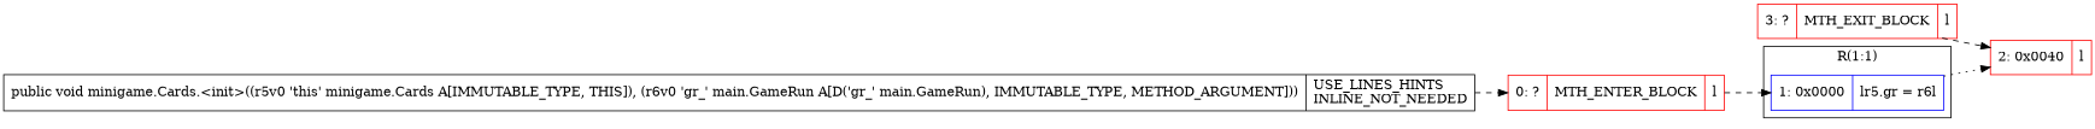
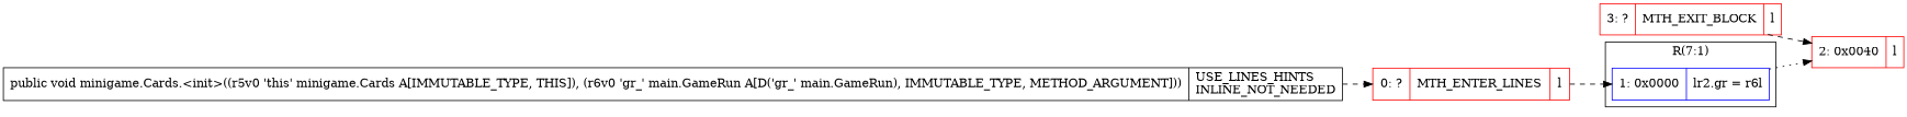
  digraph {
    rankdir=LR
    node [color=red shape=record]
    edge [style=dashed]
-   n1 [color=blue label="{1\:\ 0x0000|lr5.gr = r6l}"]
+   n1 [color=blue label="{1\:\ 0x0000|lr2.gr = r6l}"]
    n2 [label="{2\:\ 0x0040|l}"]
-   n3 [label="{0\:\ ?|MTH_ENTER_BLOCK\l|l}"]
+   n3 [label="{0\:\ ?|MTH_ENTER_LINES\l|l}"]
    n4 [label="{3\:\ ?|MTH_EXIT_BLOCK\l|l}"]
    n5 [label="{public void minigame.Cards.\<init\>((r5v0 'this' minigame.Cards A[IMMUTABLE_TYPE, THIS]), (r6v0 'gr_' main.GameRun A[D('gr_' main.GameRun), IMMUTABLE_TYPE, METHOD_ARGUMENT]))  | USE_LINES_HINTS\lINLINE_NOT_NEEDED\l}" color=""]
    subgraph cluster_1 {
-     label="R(1:1)"
+     label="R(7:1)"
      n1
    }
    n1 -> n2 [style=dotted]
    n3 -> n1
    n4 -> n2
    n5 -> n3
  }
